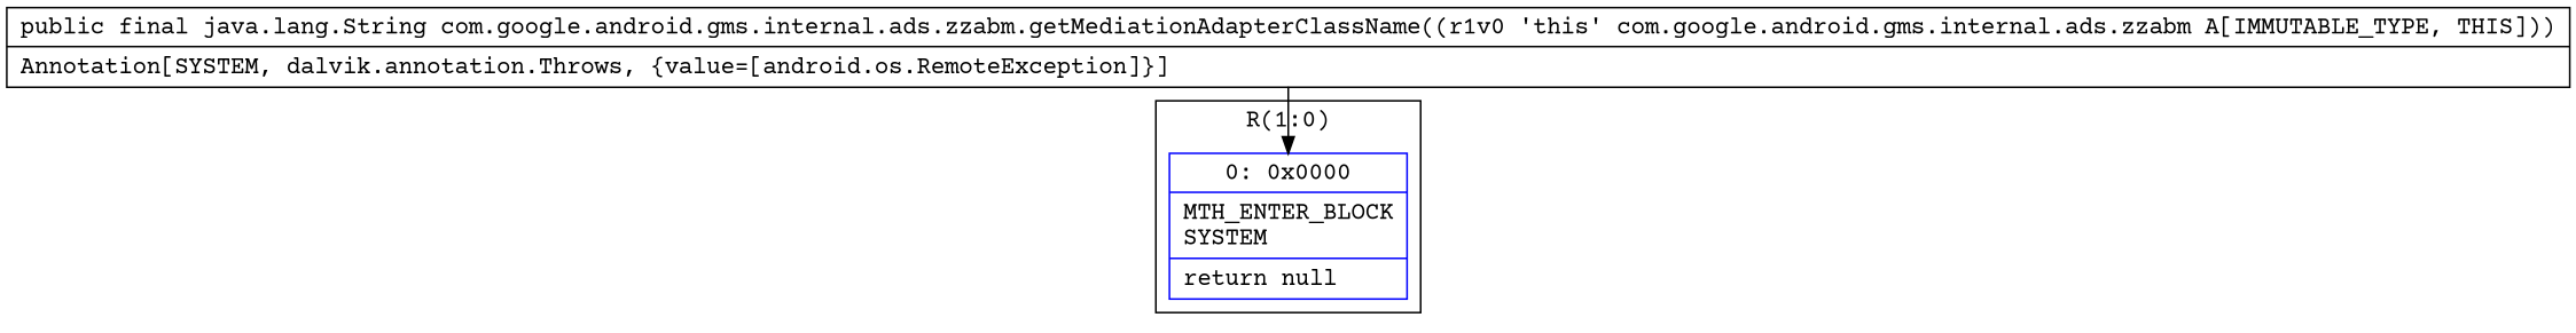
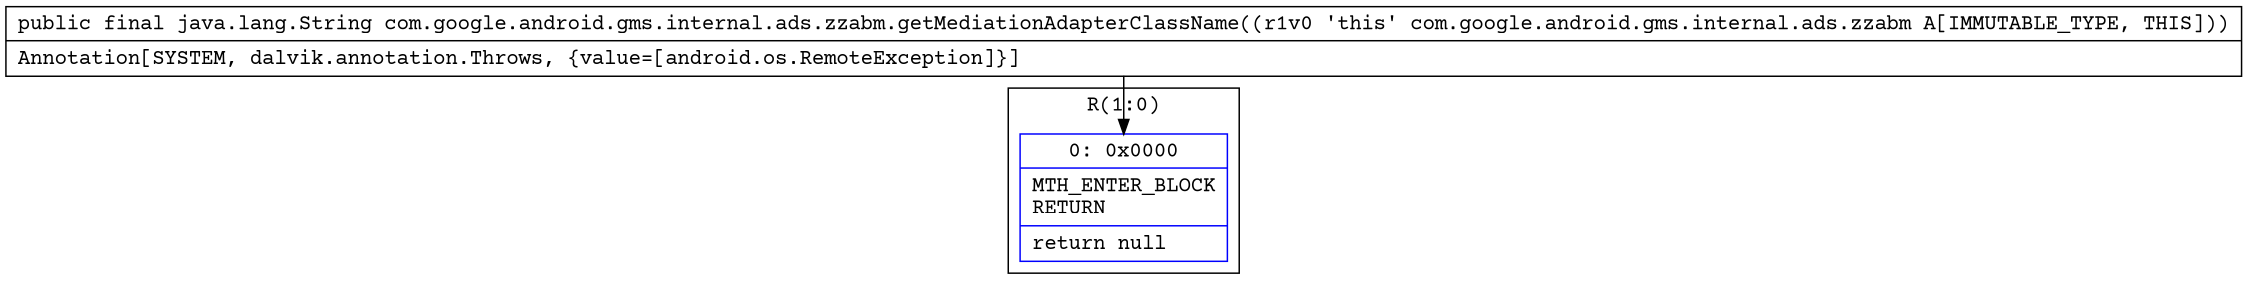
  digraph {
    fontname="Courier Prime"
    node [shape=record fontname="Courier Prime"]
-   n1 [color=blue label="{0\:\ 0x0000|MTH_ENTER_BLOCK\lSYSTEM\l|return null\l}"]
+   n1 [color=blue label="{0\:\ 0x0000|MTH_ENTER_BLOCK\lRETURN\l|return null\l}"]
    n2 [label="{public final java.lang.String com.google.android.gms.internal.ads.zzabm.getMediationAdapterClassName((r1v0 'this' com.google.android.gms.internal.ads.zzabm A[IMMUTABLE_TYPE, THIS]))  | Annotation[SYSTEM, dalvik.annotation.Throws, \{value=[android.os.RemoteException]\}]\l}"]
    subgraph cluster_1 {
      label="R(1:0)"
      n1
    }
    n2 -> n1 [fontname="Courier Prime"]
  }
